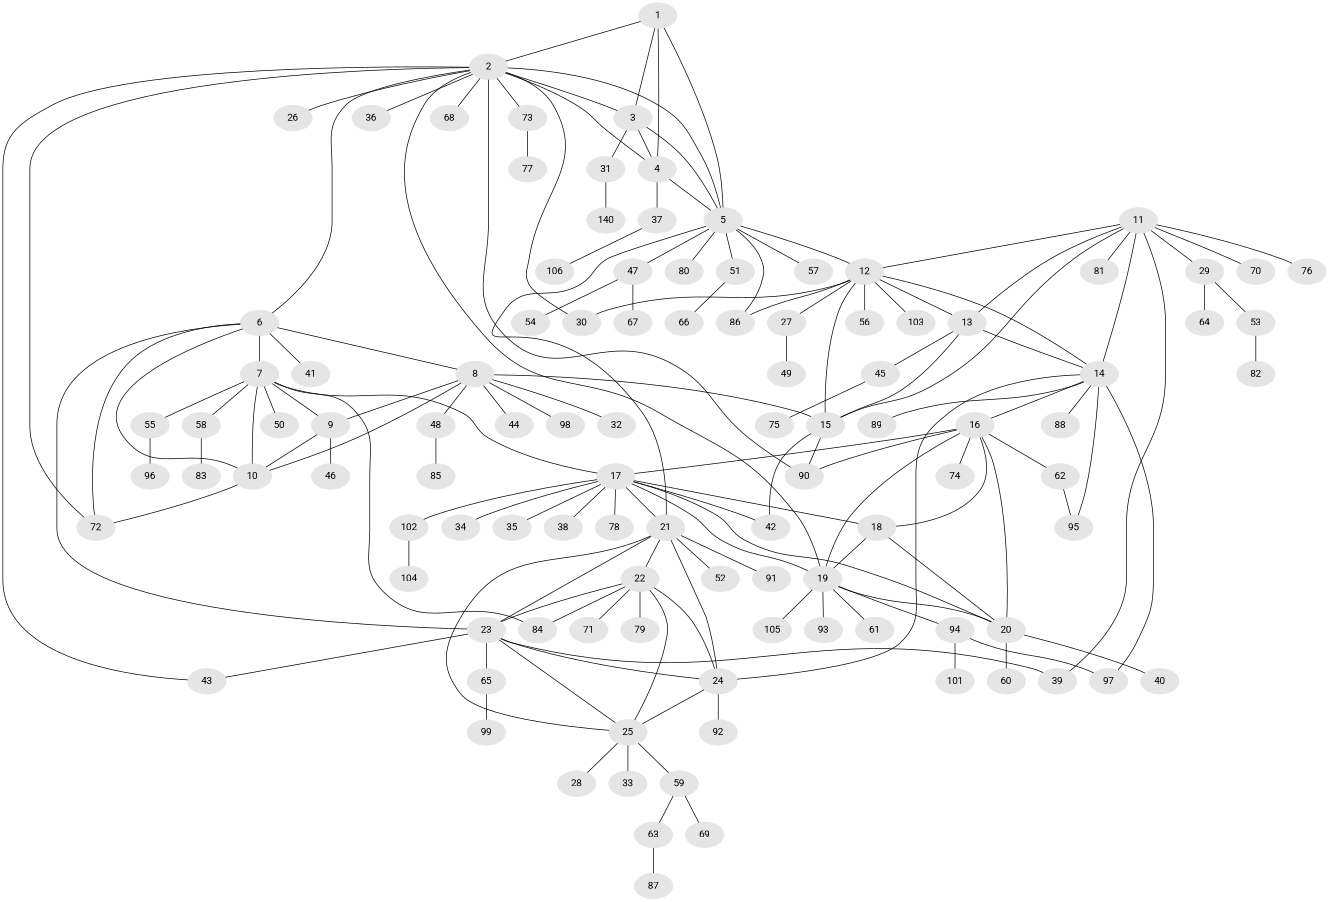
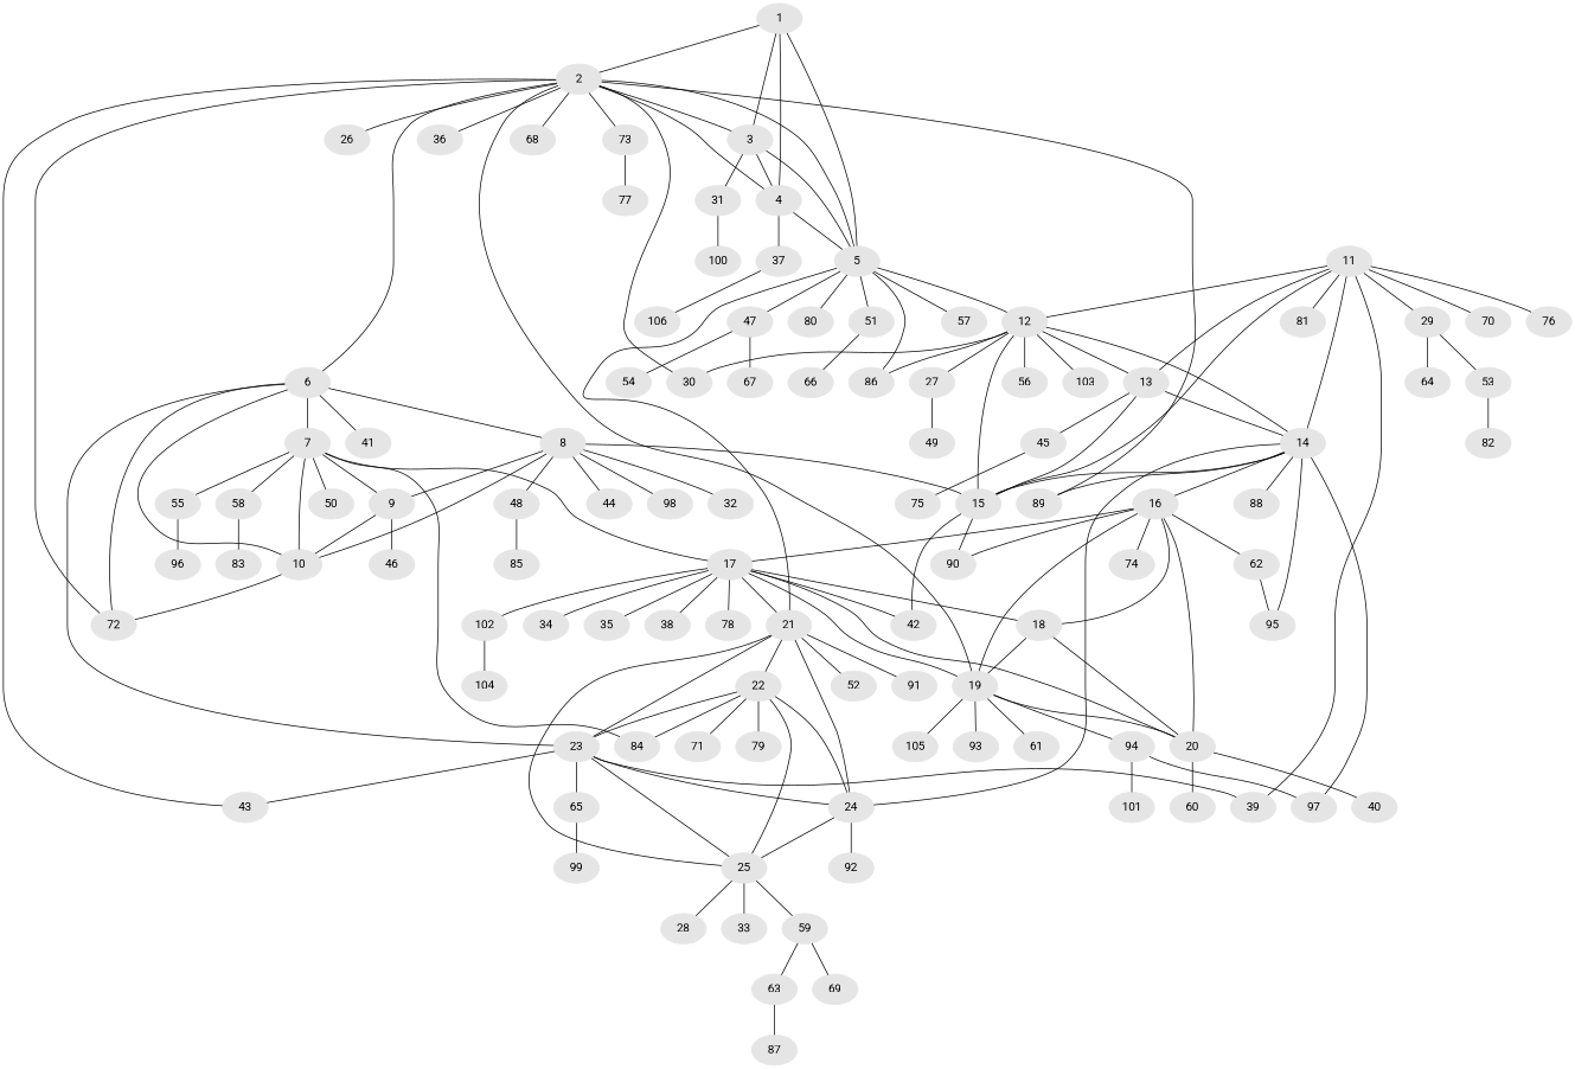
  graph {
    fontname=Roboto
    node [color=gray90 fontname=Roboto style=filled]
    edge [fontname=Roboto]
    1
    2
    3
    4
    5
    6
    19
    26
    30
    36
    43
    68
    72
    73
    89
    31
    37
    12
    21
    47
    51
    57
    80
    86
    7
    8
    10
    23
    41
    20
    61
    93
    94
    105
    77
-   100 [label=140]
+   100
    106
    15
    13
    14
    27
    56
    103
    24
    22
    25
    52
    91
    54
    67
    66
    9
    17
    50
    55
    58
    84
    32
    44
    48
    98
    46
    39
    65
    42
    18
    34
    35
    38
    78
    102
    96
    83
    90
    85
    11
    29
    70
    76
    81
    45
    16
    88
    95
    97
    53
    64
    49
    75
    62
    74
    92
    40
    60
    104
    101
    71
    79
    28
    33
    59
    99
    63
    69
    82
    87
    1 -- 2
    1 -- 3
    1 -- 4
    1 -- 5
    2 -- 3
    2 -- 4
    2 -- 5
    2 -- 6
    2 -- 19
    2 -- 26
    2 -- 30
    2 -- 36
    2 -- 43
    2 -- 68
    2 -- 72
    2 -- 73
-   2 -- 90
+   2 -- 89
    3 -- 4
    3 -- 5
    3 -- 31
    4 -- 5
    4 -- 37
    5 -- 12
    5 -- 21
    5 -- 47
    5 -- 51
    5 -- 57
    5 -- 80
    5 -- 86
    6 -- 72
    6 -- 7
    6 -- 8
    6 -- 10
    6 -- 23
    6 -- 41
    19 -- 20
    19 -- 61
    19 -- 93
    19 -- 94
    19 -- 105
    73 -- 77
    31 -- 100
    37 -- 106
    12 -- 30
    12 -- 86
    12 -- 15
    12 -- 13
    12 -- 14
    12 -- 27
    12 -- 56
    12 -- 103
    21 -- 23
    21 -- 24
    21 -- 22
    21 -- 25
    21 -- 52
    21 -- 91
    47 -- 54
    47 -- 67
    51 -- 66
    7 -- 10
    7 -- 9
    7 -- 17
    7 -- 50
    7 -- 55
    7 -- 58
    7 -- 84
    8 -- 10
    8 -- 15
    8 -- 9
    8 -- 32
    8 -- 44
    8 -- 48
    8 -- 98
    10 -- 72
    23 -- 43
    23 -- 24
    23 -- 25
    23 -- 39
    23 -- 65
    20 -- 40
    20 -- 60
    94 -- 97
    94 -- 101
    15 -- 42
    15 -- 90
    13 -- 15
    13 -- 14
    13 -- 45
    14 -- 89
+   14 -- 15
    14 -- 24
    14 -- 16
    14 -- 88
    14 -- 95
    14 -- 97
    27 -- 49
    24 -- 25
    24 -- 92
    22 -- 23
    22 -- 24
    22 -- 25
    22 -- 84
    22 -- 71
    22 -- 79
    25 -- 28
    25 -- 33
    25 -- 59
    9 -- 10
    9 -- 46
    17 -- 19
    17 -- 21
    17 -- 20
    17 -- 42
    17 -- 18
    17 -- 34
    17 -- 35
    17 -- 38
    17 -- 78
    17 -- 102
    55 -- 96
    58 -- 83
    48 -- 85
    65 -- 99
    18 -- 19
    18 -- 20
    102 -- 104
    11 -- 12
    11 -- 15
    11 -- 13
    11 -- 14
    11 -- 39
    11 -- 29
    11 -- 70
    11 -- 76
    11 -- 81
    29 -- 53
    29 -- 64
    45 -- 75
    16 -- 19
    16 -- 20
    16 -- 17
    16 -- 18
    16 -- 90
    16 -- 62
    16 -- 74
    53 -- 82
    62 -- 95
    59 -- 63
    59 -- 69
    63 -- 87
  }
